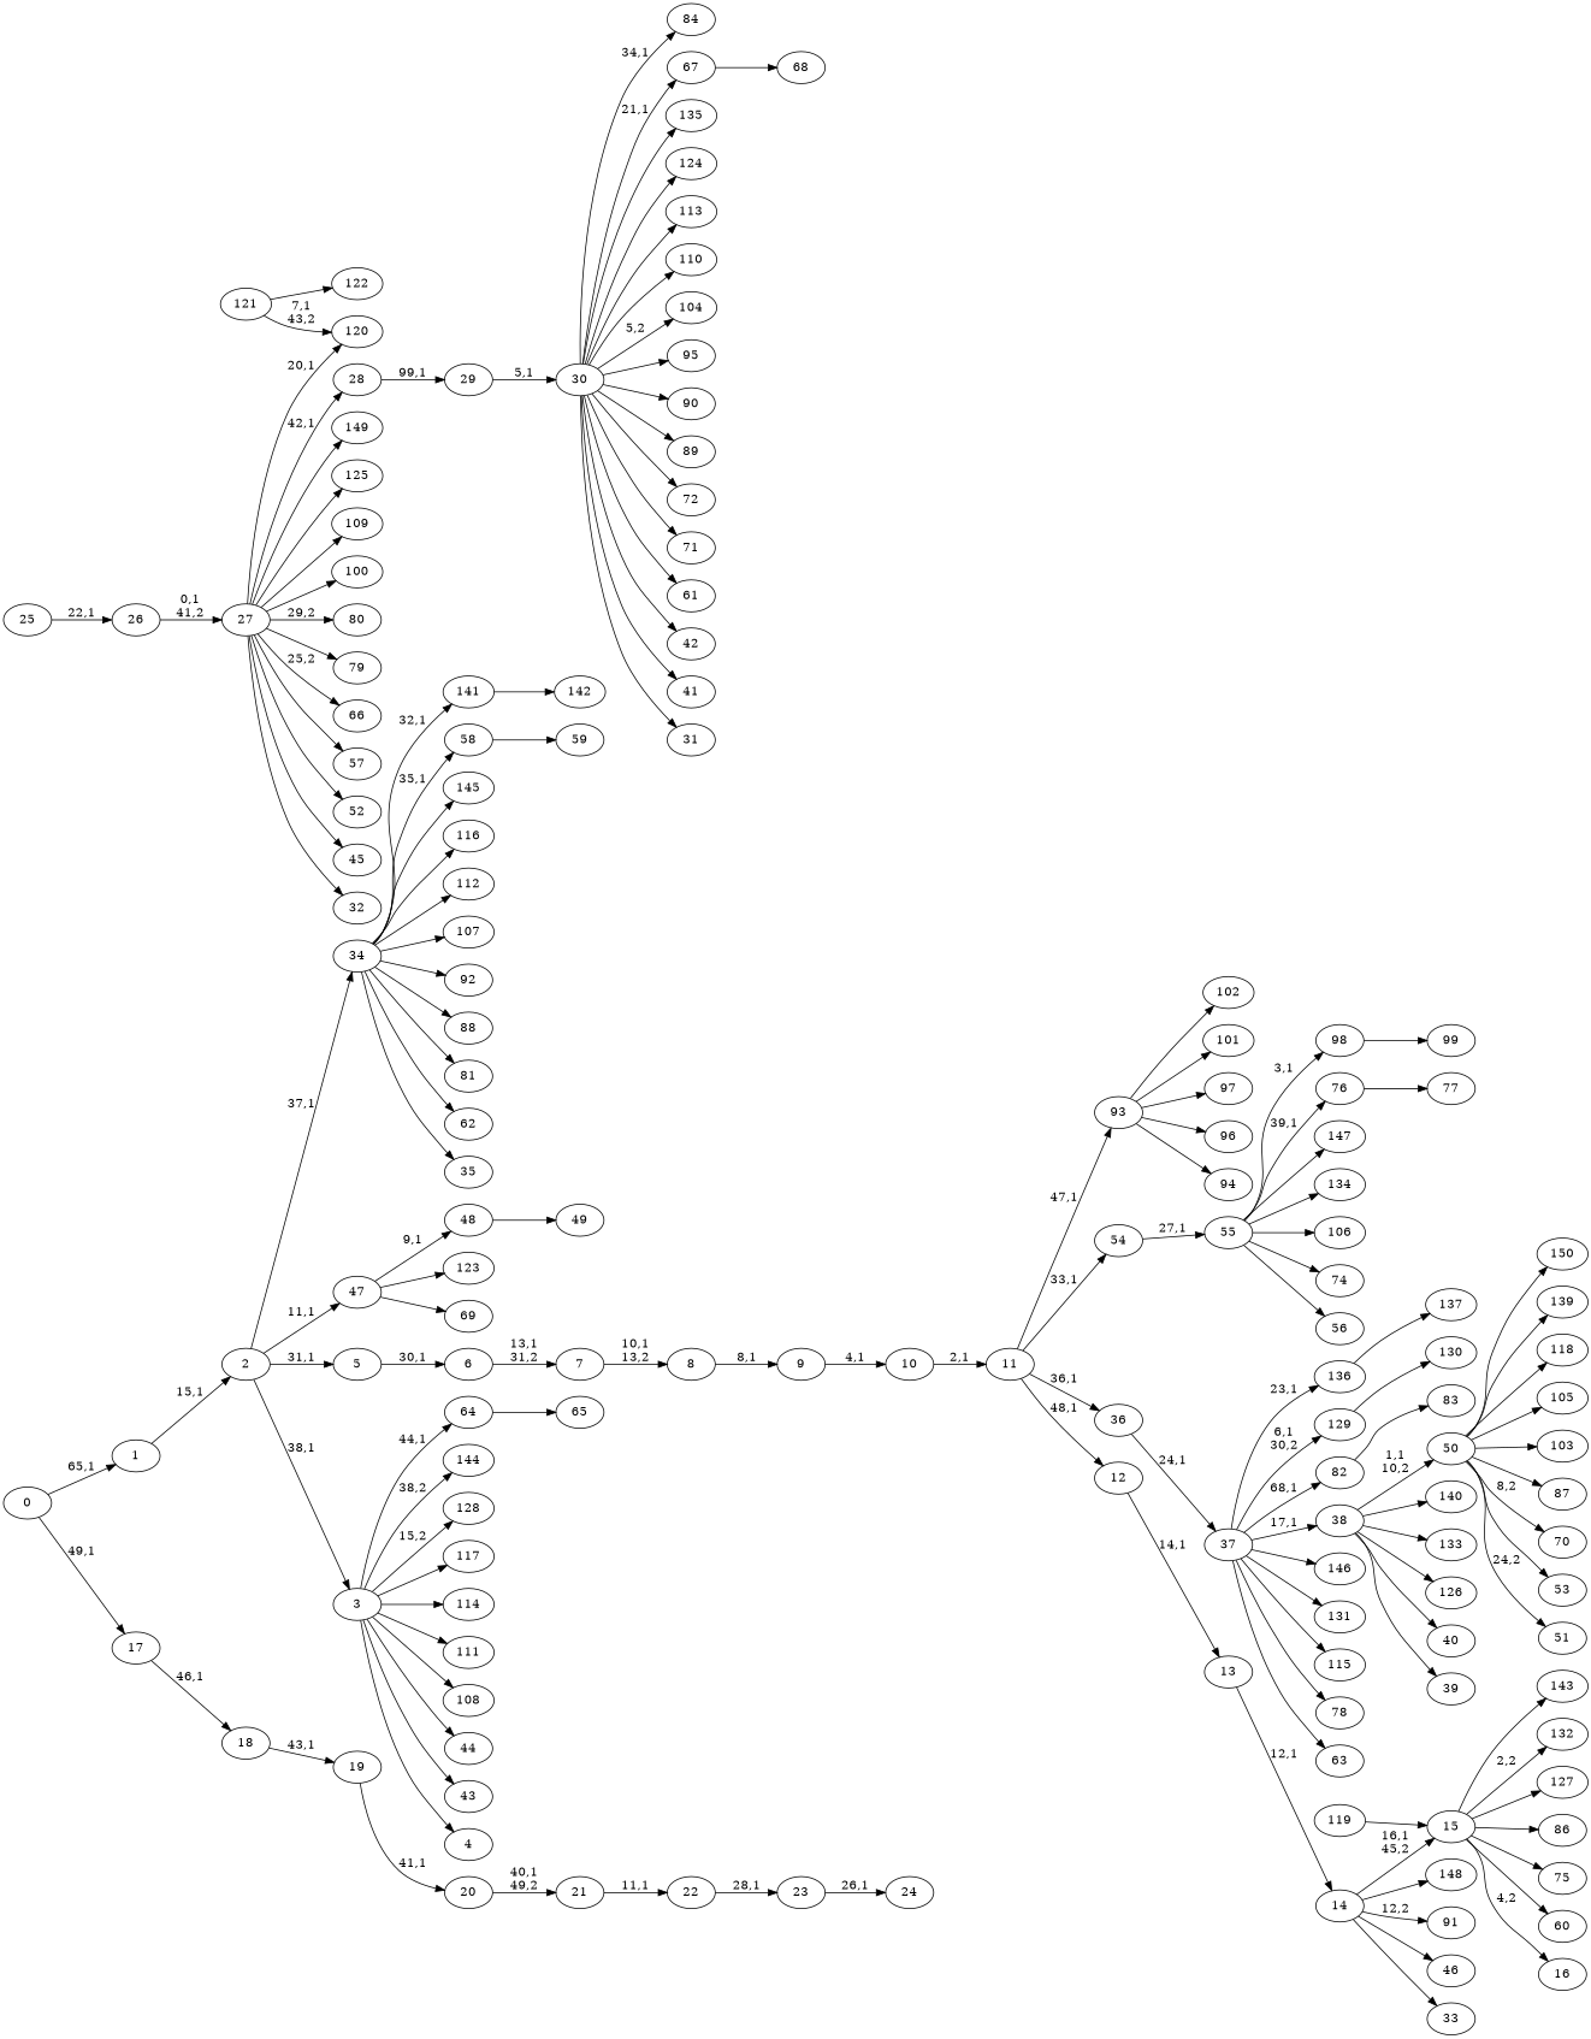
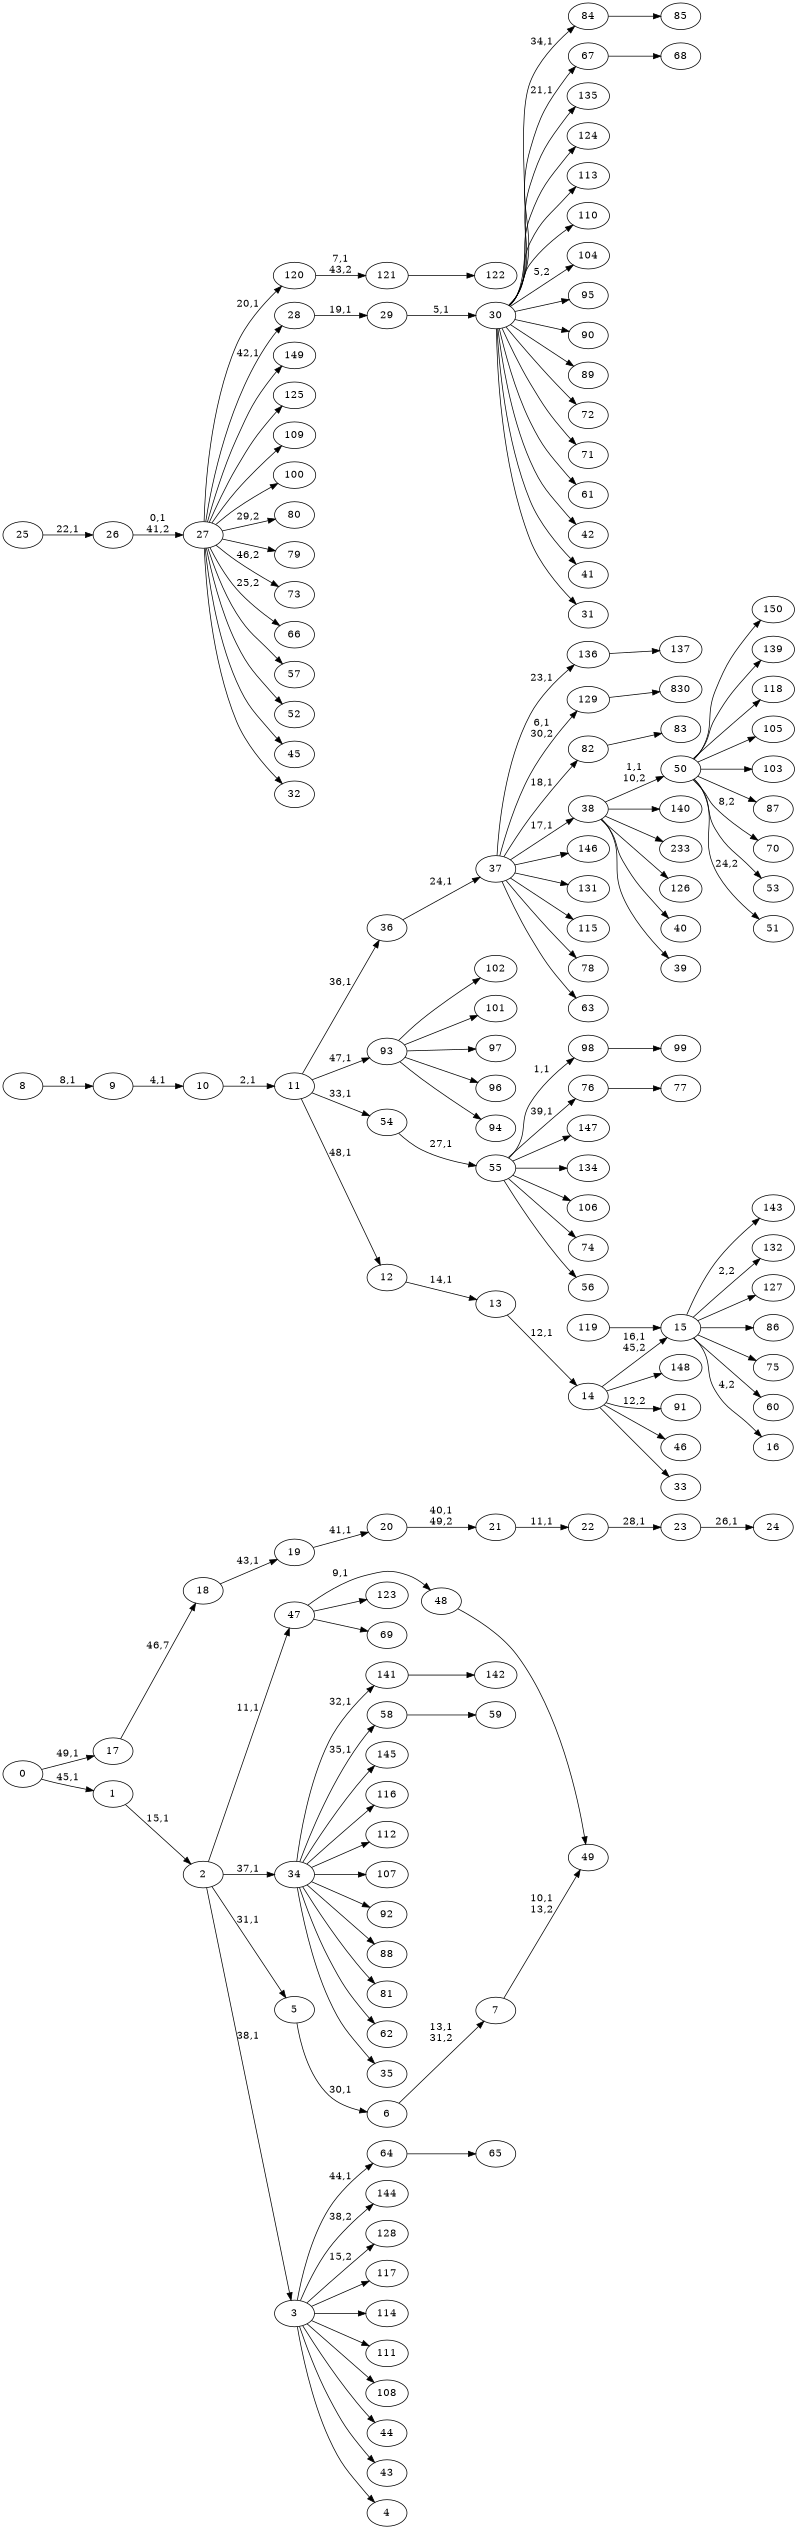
  digraph {
    rankdir=LR
    141
    142
    136
    137
    129
-   130
+   130 [label=830]
    121
    122
    120
    98
    99
    93
    102
    101
    97
    96
    94
    84
+   85
    82
    83
    76
    77
    67
    68
    64
    65
    58
    59
    55
    147
    134
    106
    74
    56
    54
    50
    150
    139
    118
    105
    103
    87
    70
    53
    51
    48
    49
    47
    123
    69
    38
    140
-   133
+   133 [label=233]
    126
    40
    39
    37
    146
    131
    115
    78
    63
    36
    34
    145
    116
    112
    107
    92
    88
    81
    62
    35
    30
    135
    124
    113
    110
    104
    95
    90
    89
    72
    71
    61
    42
    41
    31
    29
    28
    27
    149
    125
    109
    100
    80
    79
+   73
    66
    57
    52
    45
    32
    26
    25
    23
    24
    22
    21
    20
    19
    18
    17
    15
    143
    132
    127
    86
    75
    60
    16
    119
    14
    148
    91
    46
    33
    13
    12
    11
    10
    9
    8
    7
    6
    5
    3
    144
    128
    117
    114
    111
    108
    44
    43
    4
    2
    1
    0
    141 -> 142
    136 -> 137
    129 -> 130
    121 -> 122
-   121 -> 120 [label="7,1\n43,2"]
+   120 -> 121 [label="7,1\n43,2"]
    98 -> 99
    93 -> 102
    93 -> 101
    93 -> 97
    93 -> 96
    93 -> 94
+   84 -> 85
    82 -> 83
    76 -> 77
    67 -> 68
    64 -> 65
    58 -> 59
-   55 -> 98 [label="3,1"]
+   55 -> 98 [label="1,1"]
    55 -> 76 [label="39,1"]
    55 -> 147
    55 -> 134
    55 -> 106
    55 -> 74
    55 -> 56
    54 -> 55 [label="27,1"]
    50 -> 150
    50 -> 139
    50 -> 118
    50 -> 105
    50 -> 103
    50 -> 87
    50 -> 70 [label="8,2"]
    50 -> 53
    50 -> 51 [label="24,2"]
    48 -> 49
    47 -> 48 [label="9,1"]
    47 -> 123
    47 -> 69
    38 -> 50 [label="1,1\n10,2"]
    38 -> 140
    38 -> 133
    38 -> 126
    38 -> 40
    38 -> 39
    37 -> 136 [label="23,1"]
    37 -> 129 [label="6,1\n30,2"]
-   37 -> 82 [label="68,1"]
+   37 -> 82 [label="18,1"]
    37 -> 38 [label="17,1"]
    37 -> 146
    37 -> 131
    37 -> 115
    37 -> 78
    37 -> 63
    36 -> 37 [label="24,1"]
    34 -> 141 [label="32,1"]
    34 -> 58 [label="35,1"]
    34 -> 145
    34 -> 116
    34 -> 112
    34 -> 107
    34 -> 92
    34 -> 88
    34 -> 81
    34 -> 62
    34 -> 35
    30 -> 84 [label="34,1"]
    30 -> 67 [label="21,1"]
    30 -> 135
    30 -> 124
    30 -> 113
    30 -> 110
    30 -> 104 [label="5,2"]
    30 -> 95
    30 -> 90
    30 -> 89
    30 -> 72
    30 -> 71
    30 -> 61
    30 -> 42
    30 -> 41
    30 -> 31
    29 -> 30 [label="5,1"]
-   28 -> 29 [label="99,1"]
+   28 -> 29 [label="19,1"]
    27 -> 120 [label="20,1"]
    27 -> 28 [label="42,1"]
    27 -> 149
    27 -> 125
    27 -> 109
    27 -> 100
    27 -> 80 [label="29,2"]
    27 -> 79
+   27 -> 73 [label="46,2"]
    27 -> 66 [label="25,2"]
    27 -> 57
    27 -> 52
    27 -> 45
    27 -> 32
    26 -> 27 [label="0,1\n41,2"]
    25 -> 26 [label="22,1"]
    23 -> 24 [label="26,1"]
    22 -> 23 [label="28,1"]
    21 -> 22 [label="11,1"]
    20 -> 21 [label="40,1\n49,2"]
    19 -> 20 [label="41,1"]
    18 -> 19 [label="43,1"]
-   17 -> 18 [label="46,1"]
+   17 -> 18 [label="46,7"]
    15 -> 143
    15 -> 132 [label="2,2"]
    15 -> 127
    15 -> 86
    15 -> 75
    15 -> 60
    15 -> 16 [label="4,2"]
    119 -> 15
    14 -> 15 [label="16,1\n45,2"]
    14 -> 148
    14 -> 91 [label="12,2"]
    14 -> 46
    14 -> 33
    13 -> 14 [label="12,1"]
    12 -> 13 [label="14,1"]
    11 -> 93 [label="47,1"]
    11 -> 54 [label="33,1"]
    11 -> 36 [label="36,1"]
    11 -> 12 [label="48,1"]
    10 -> 11 [label="2,1"]
    9 -> 10 [label="4,1"]
    8 -> 9 [label="8,1"]
-   7 -> 8 [label="10,1\n13,2"]
+   7 -> 49 [label="10,1\n13,2"]
    6 -> 7 [label="13,1\n31,2"]
    5 -> 6 [label="30,1"]
    3 -> 64 [label="44,1"]
    3 -> 144 [label="38,2"]
    3 -> 128 [label="15,2"]
    3 -> 117
    3 -> 114
    3 -> 111
    3 -> 108
    3 -> 44
    3 -> 43
    3 -> 4
    2 -> 47 [label="11,1"]
    2 -> 34 [label="37,1"]
    2 -> 5 [label="31,1"]
    2 -> 3 [label="38,1"]
    1 -> 2 [label="15,1"]
    0 -> 17 [label="49,1"]
-   0 -> 1 [label="65,1"]
+   0 -> 1 [label="45,1"]
  }
